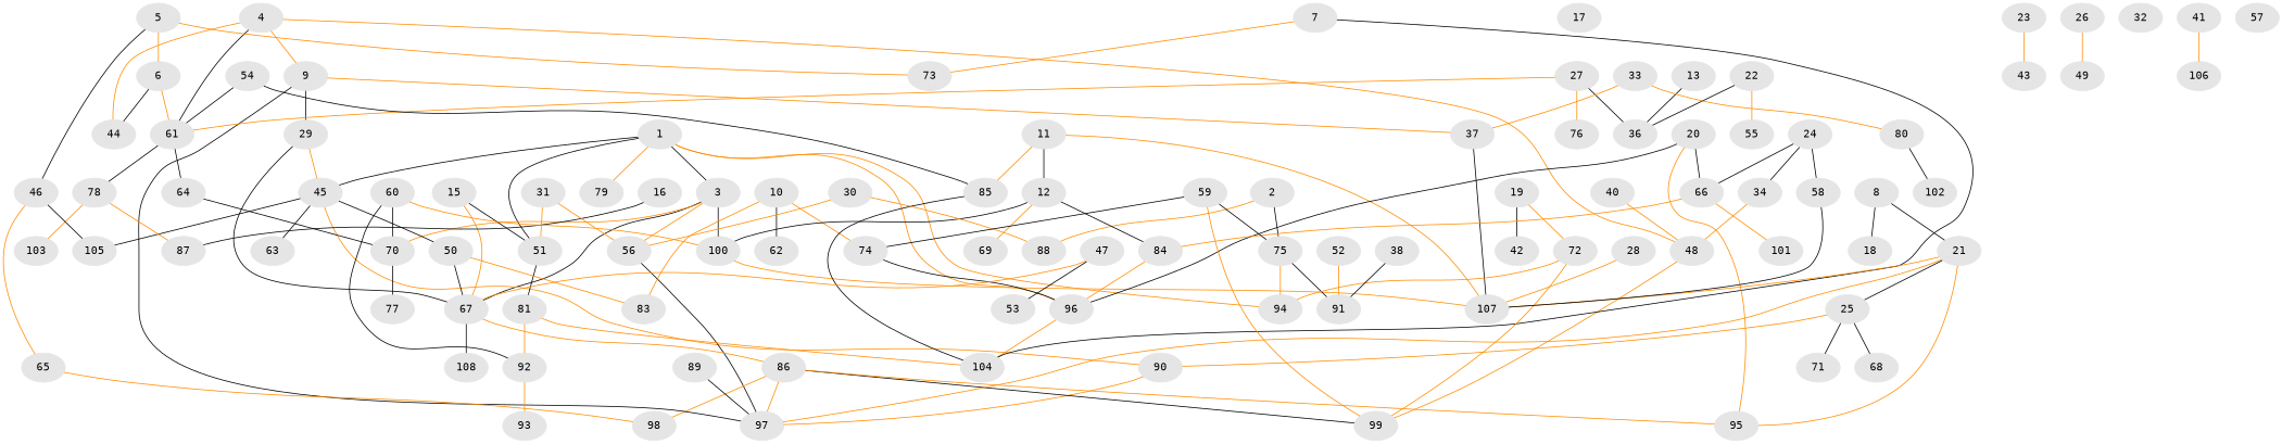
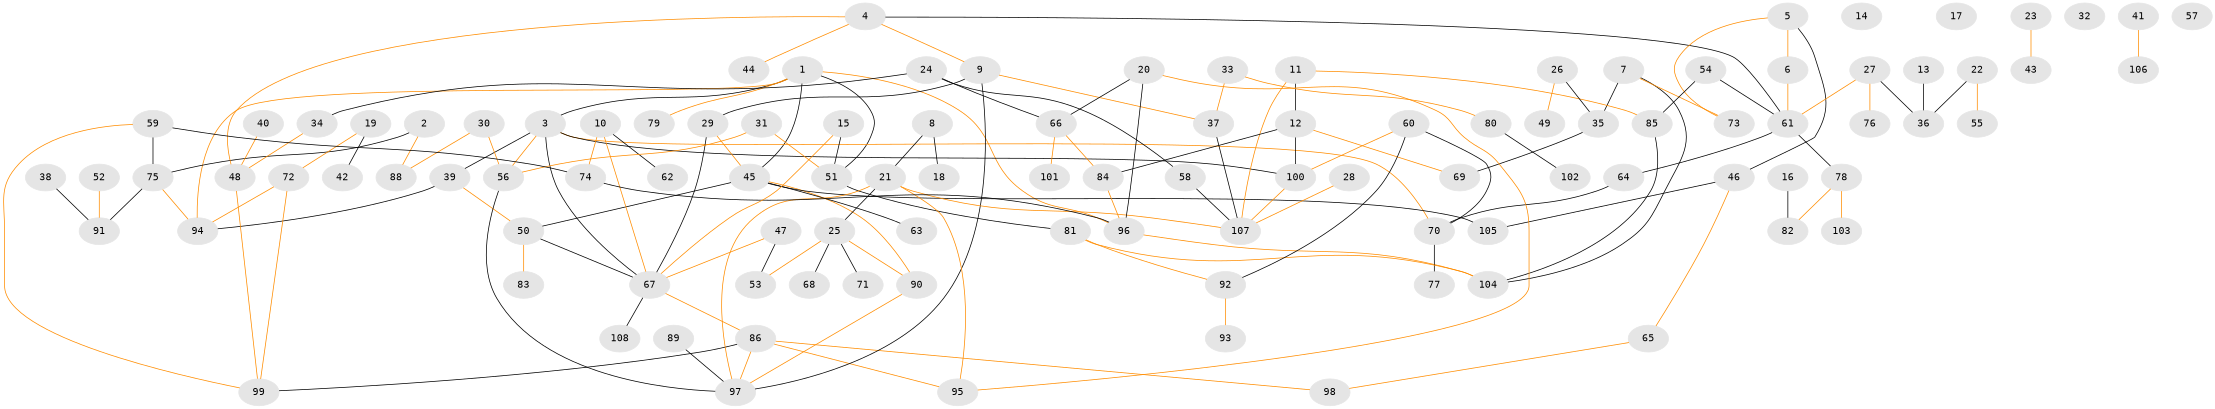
  graph {
    fontname="DejaVu Sans Mono"
    node [color=gray90 fontname="DejaVu Sans Mono" style=filled]
    edge [color=darkorange fontname="DejaVu Sans Mono"]
    1
    3
    45
    51
    79
    94
    96
+   39
    56
    67
    70
    100
    90
    50
    63
    105
    81
    104
    2
    75
    88
    91
    97
    86
    108
    77
    107
    4
    9
    44
    48
    61
    29
    37
    99
    64
    78
    5
    6
    46
    73
    65
    7
+   35
    69
    8
    18
    21
    95
    25
    10
    62
    74
    83
    11
    12
    85
    84
    13
    36
+   14
    15
    16
-   87
+   87 [label=82]
    17
    19
    42
    72
    20
    66
    101
    53
    68
    71
    22
    55
    23
    43
    24
    34
    58
    26
    49
    27
    76
    28
    30
    31
    32
    33
    80
    102
    38
    40
    41
    106
    98
    47
    92
    52
    54
    57
    59
    60
    93
    103
    89
    1 -- 3 [color=black]
    1 -- 45 [color=black]
    1 -- 51 [color=black]
    1 -- 79
    1 -- 94
    1 -- 96
+   3 -- 39 [color=black]
    3 -- 56
    3 -- 67 [color=black]
    3 -- 70
    3 -- 100 [color=black]
    45 -- 90
    45 -- 50 [color=black]
    45 -- 63 [color=black]
    45 -- 105 [color=black]
    51 -- 81 [color=black]
    96 -- 104
+   39 -- 94 [color=black]
+   39 -- 50
    56 -- 97 [color=black]
    67 -- 86
    67 -- 108 [color=black]
    70 -- 77 [color=black]
    100 -- 107
    90 -- 97
    50 -- 67 [color=black]
    50 -- 83
    81 -- 104
    81 -- 92
    2 -- 75 [color=black]
    2 -- 88
    75 -- 94
    75 -- 91 [color=black]
    86 -- 97
    86 -- 99 [color=black]
    86 -- 95
    86 -- 98
    4 -- 9
    4 -- 44
    4 -- 48
    4 -- 61 [color=black]
    9 -- 97 [color=black]
    9 -- 29 [color=black]
    9 -- 37
    48 -- 99
    61 -- 64 [color=black]
    61 -- 78 [color=black]
    29 -- 45
    29 -- 67 [color=black]
    37 -- 107 [color=black]
    64 -- 70 [color=black]
    78 -- 87
    78 -- 103
    5 -- 6
    5 -- 46 [color=black]
    5 -- 73
-   6 -- 44 [color=black]
    6 -- 61
    46 -- 105 [color=black]
    46 -- 65
    65 -- 98
    7 -- 104 [color=black]
    7 -- 73
+   7 -- 35 [color=black]
+   35 -- 69 [color=black]
    8 -- 18 [color=black]
    8 -- 21 [color=black]
    21 -- 97
    21 -- 107
    21 -- 95
    21 -- 25 [color=black]
    25 -- 90
+   25 -- 53
    25 -- 68 [color=black]
    25 -- 71 [color=black]
    10 -- 62 [color=black]
    10 -- 74
-   10 -- 83
+   10 -- 67
    74 -- 96 [color=black]
    11 -- 107
    11 -- 12 [color=black]
    11 -- 85
    12 -- 100 [color=black]
    12 -- 69
    12 -- 84 [color=black]
    85 -- 104 [color=black]
    84 -- 96
    13 -- 36 [color=black]
    15 -- 51 [color=black]
    15 -- 67
    16 -- 87 [color=black]
    19 -- 42 [color=black]
    19 -- 72
    72 -- 94
    72 -- 99
    20 -- 96 [color=black]
    20 -- 95
    20 -- 66 [color=black]
    66 -- 84
    66 -- 101
    22 -- 36 [color=black]
    22 -- 55
    23 -- 43
    24 -- 66 [color=black]
    24 -- 34 [color=black]
    24 -- 58 [color=black]
    34 -- 48
    58 -- 107 [color=black]
+   26 -- 35 [color=black]
    26 -- 49
    27 -- 61
    27 -- 36 [color=black]
    27 -- 76
    28 -- 107
    30 -- 56
    30 -- 88
    31 -- 51
    31 -- 56
    33 -- 37
    33 -- 80
    80 -- 102 [color=black]
    38 -- 91 [color=black]
    40 -- 48
    41 -- 106
    47 -- 67
    47 -- 53 [color=black]
    92 -- 93
    52 -- 91
    54 -- 61 [color=black]
    54 -- 85 [color=black]
    59 -- 75 [color=black]
    59 -- 99
    59 -- 74 [color=black]
    60 -- 70 [color=black]
    60 -- 100
    60 -- 92 [color=black]
    89 -- 97 [color=black]
  }
